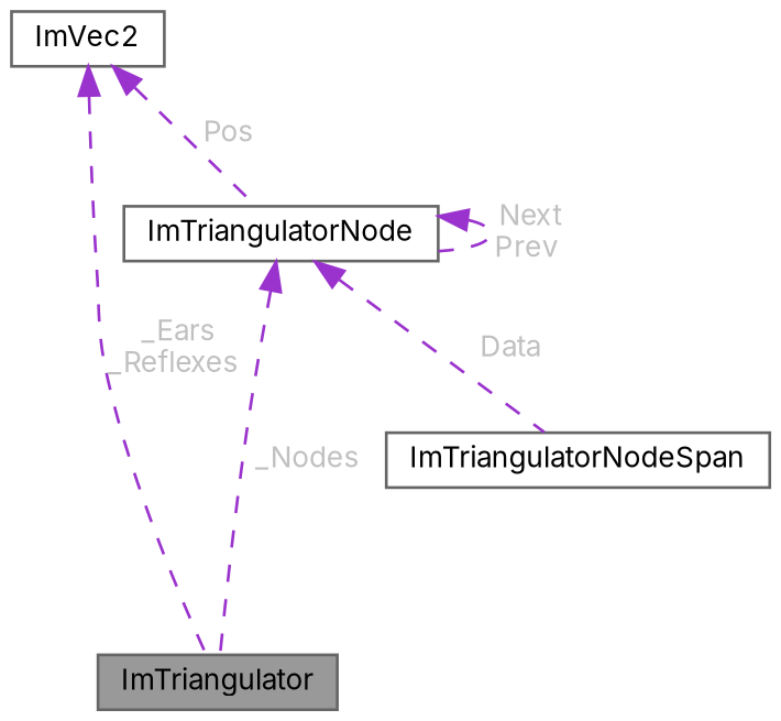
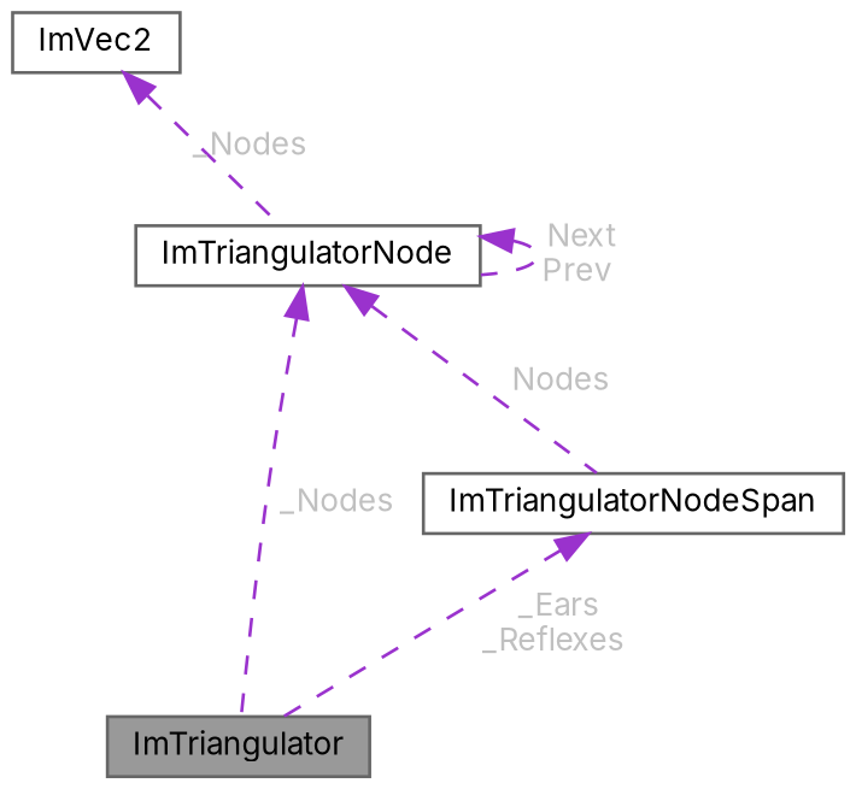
  digraph {
    fontname=Inter
    node [color=gray40 fillcolor=white fontname=Inter fontsize=10 shape=box style=filled]
    edge [color=darkorchid3 dir=back fontcolor=grey fontname=Inter fontsize=10 labelfontname=Helvetica labelfontsize=10 style=dashed]
    n1 [fillcolor=grey60 fontcolor=black height=0.2 label=ImTriangulator width=0.4]
    n2 [height=0.2 label=ImTriangulatorNode width=0.4]
    n3 [height=0.2 label=ImTriangulatorNodeSpan width=0.4]
    n4 [height=0.2 label=ImVec2 width=0.4]
    n2 -> n1 [label=" _Nodes"]
    n2 -> n2 [label=" Next\nPrev"]
-   n2 -> n3 [label=" Data"]
-   n4 -> n1 [label=" _Ears\n_Reflexes"]
-   n4 -> n2 [label=" Pos"]
+   n2 -> n3 [label=" Nodes"]
+   n3 -> n1 [label=" _Ears\n_Reflexes"]
+   n4 -> n2 [label=" _Nodes"]
  }
